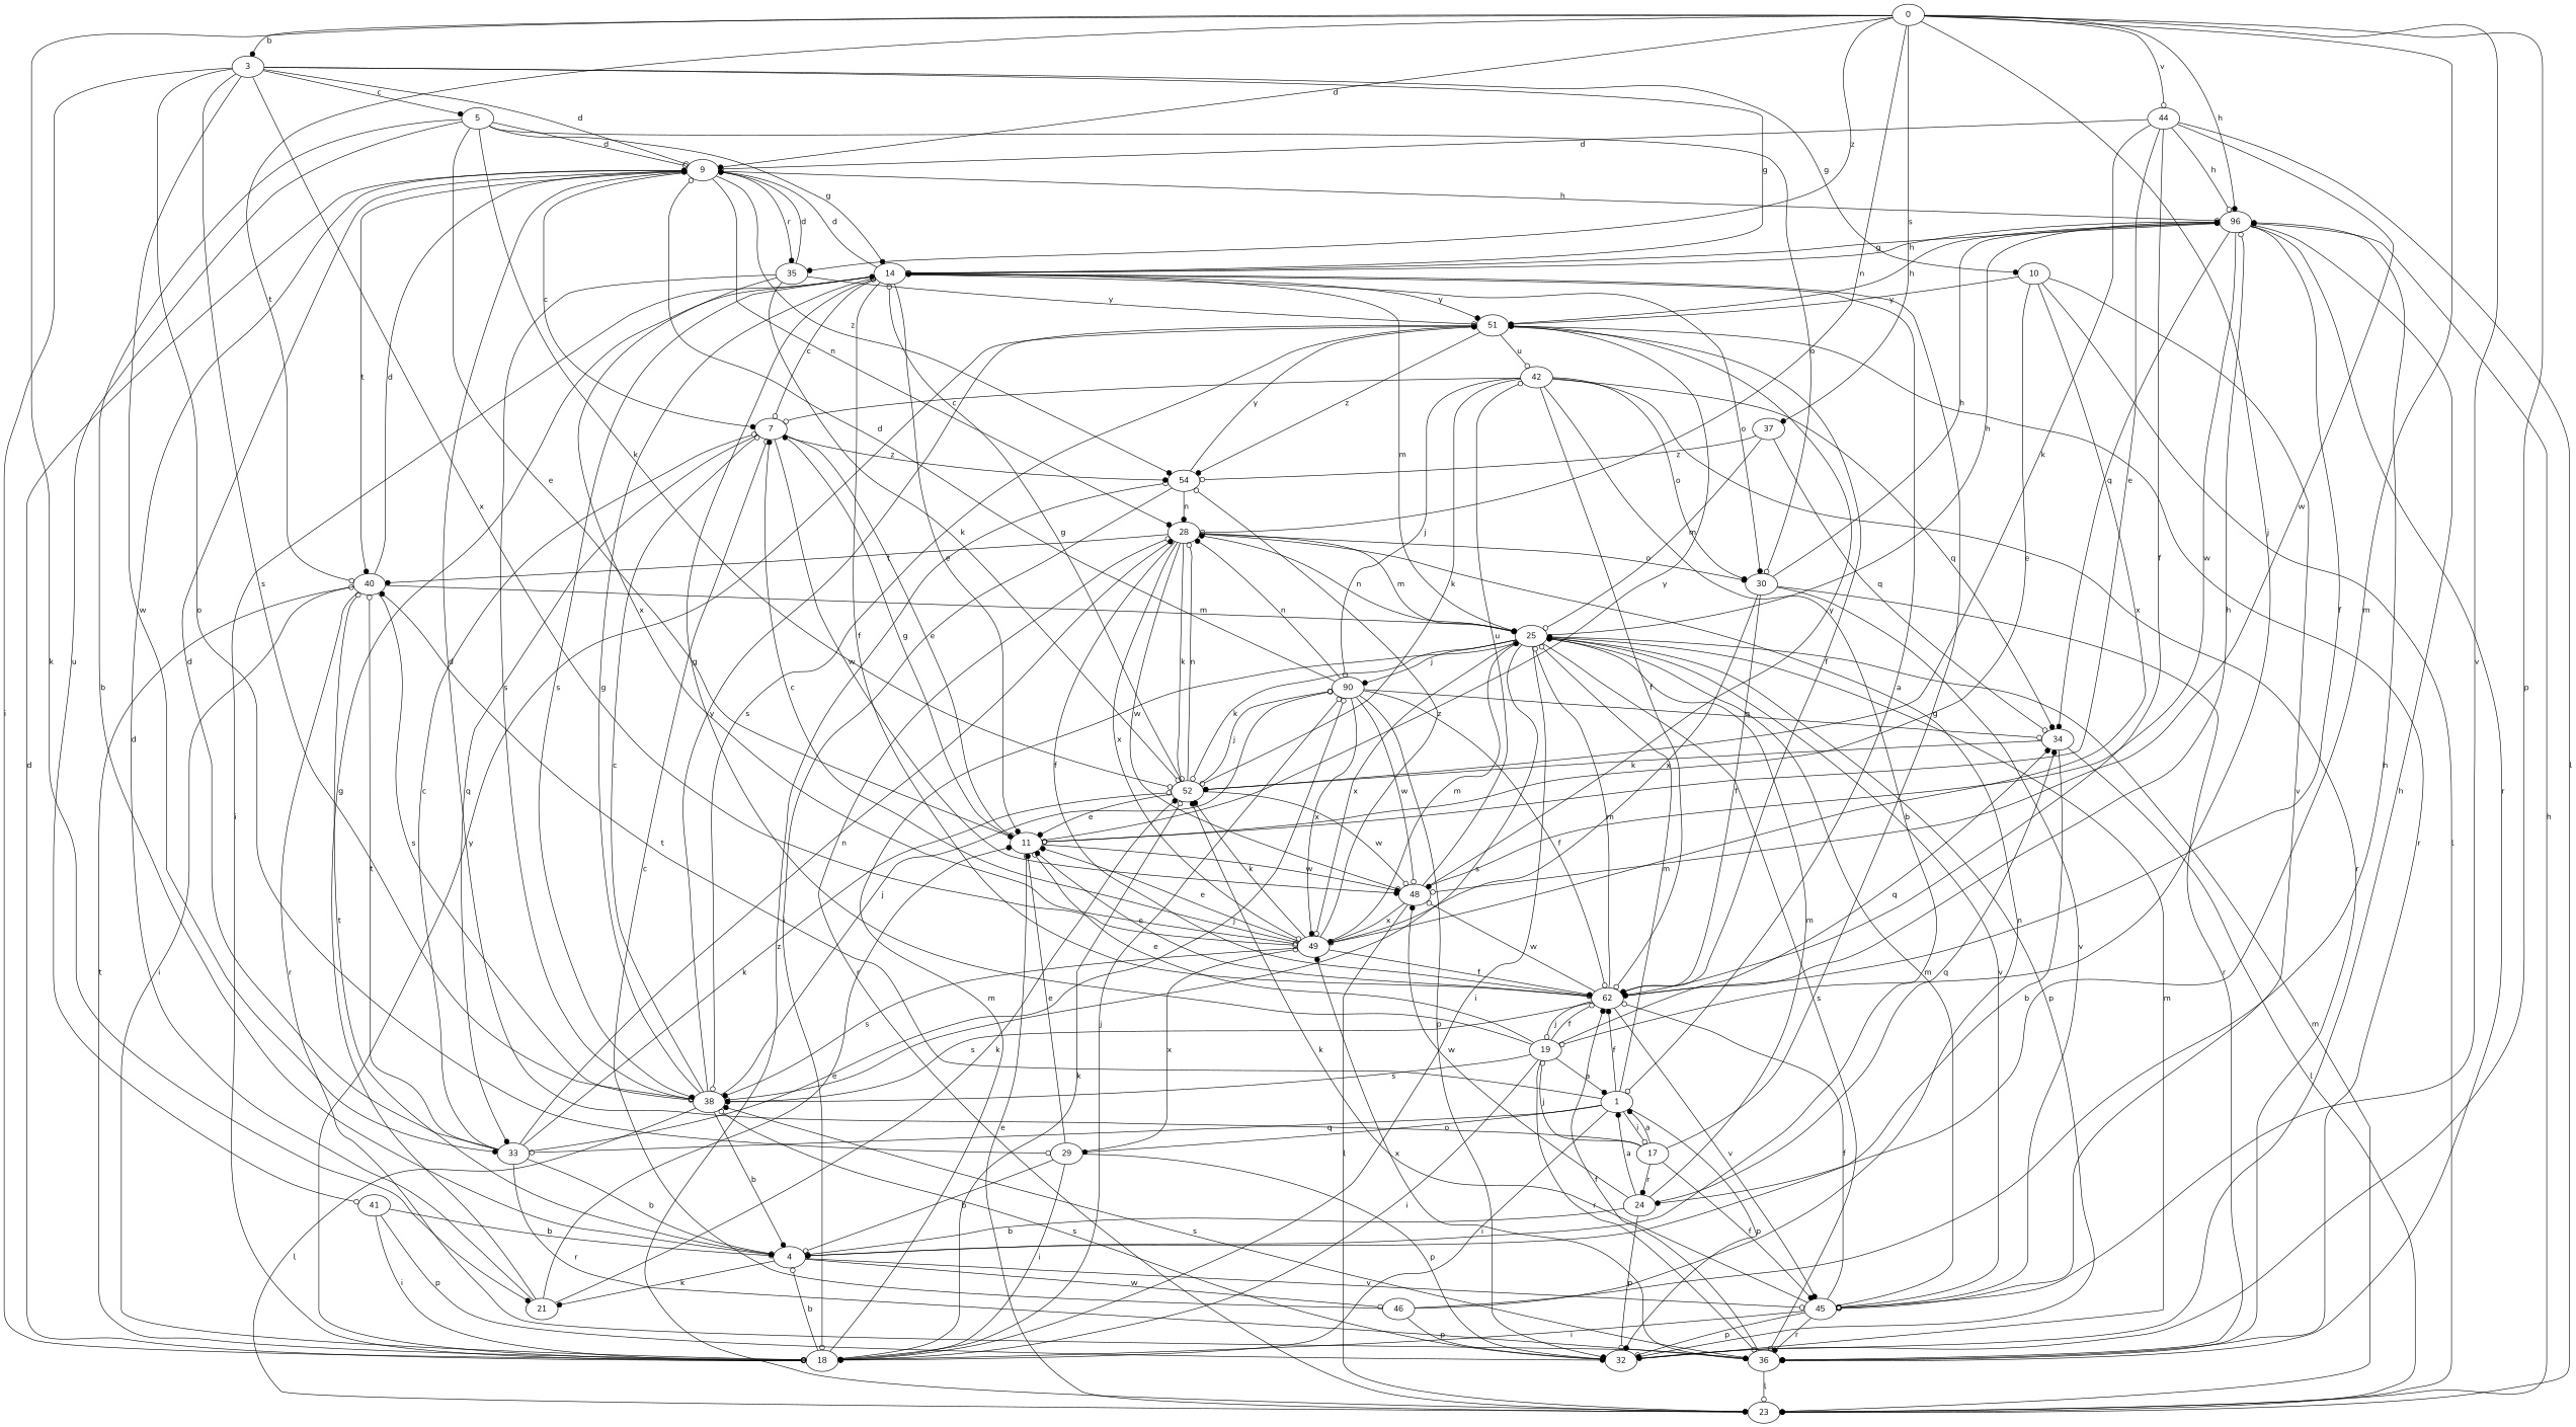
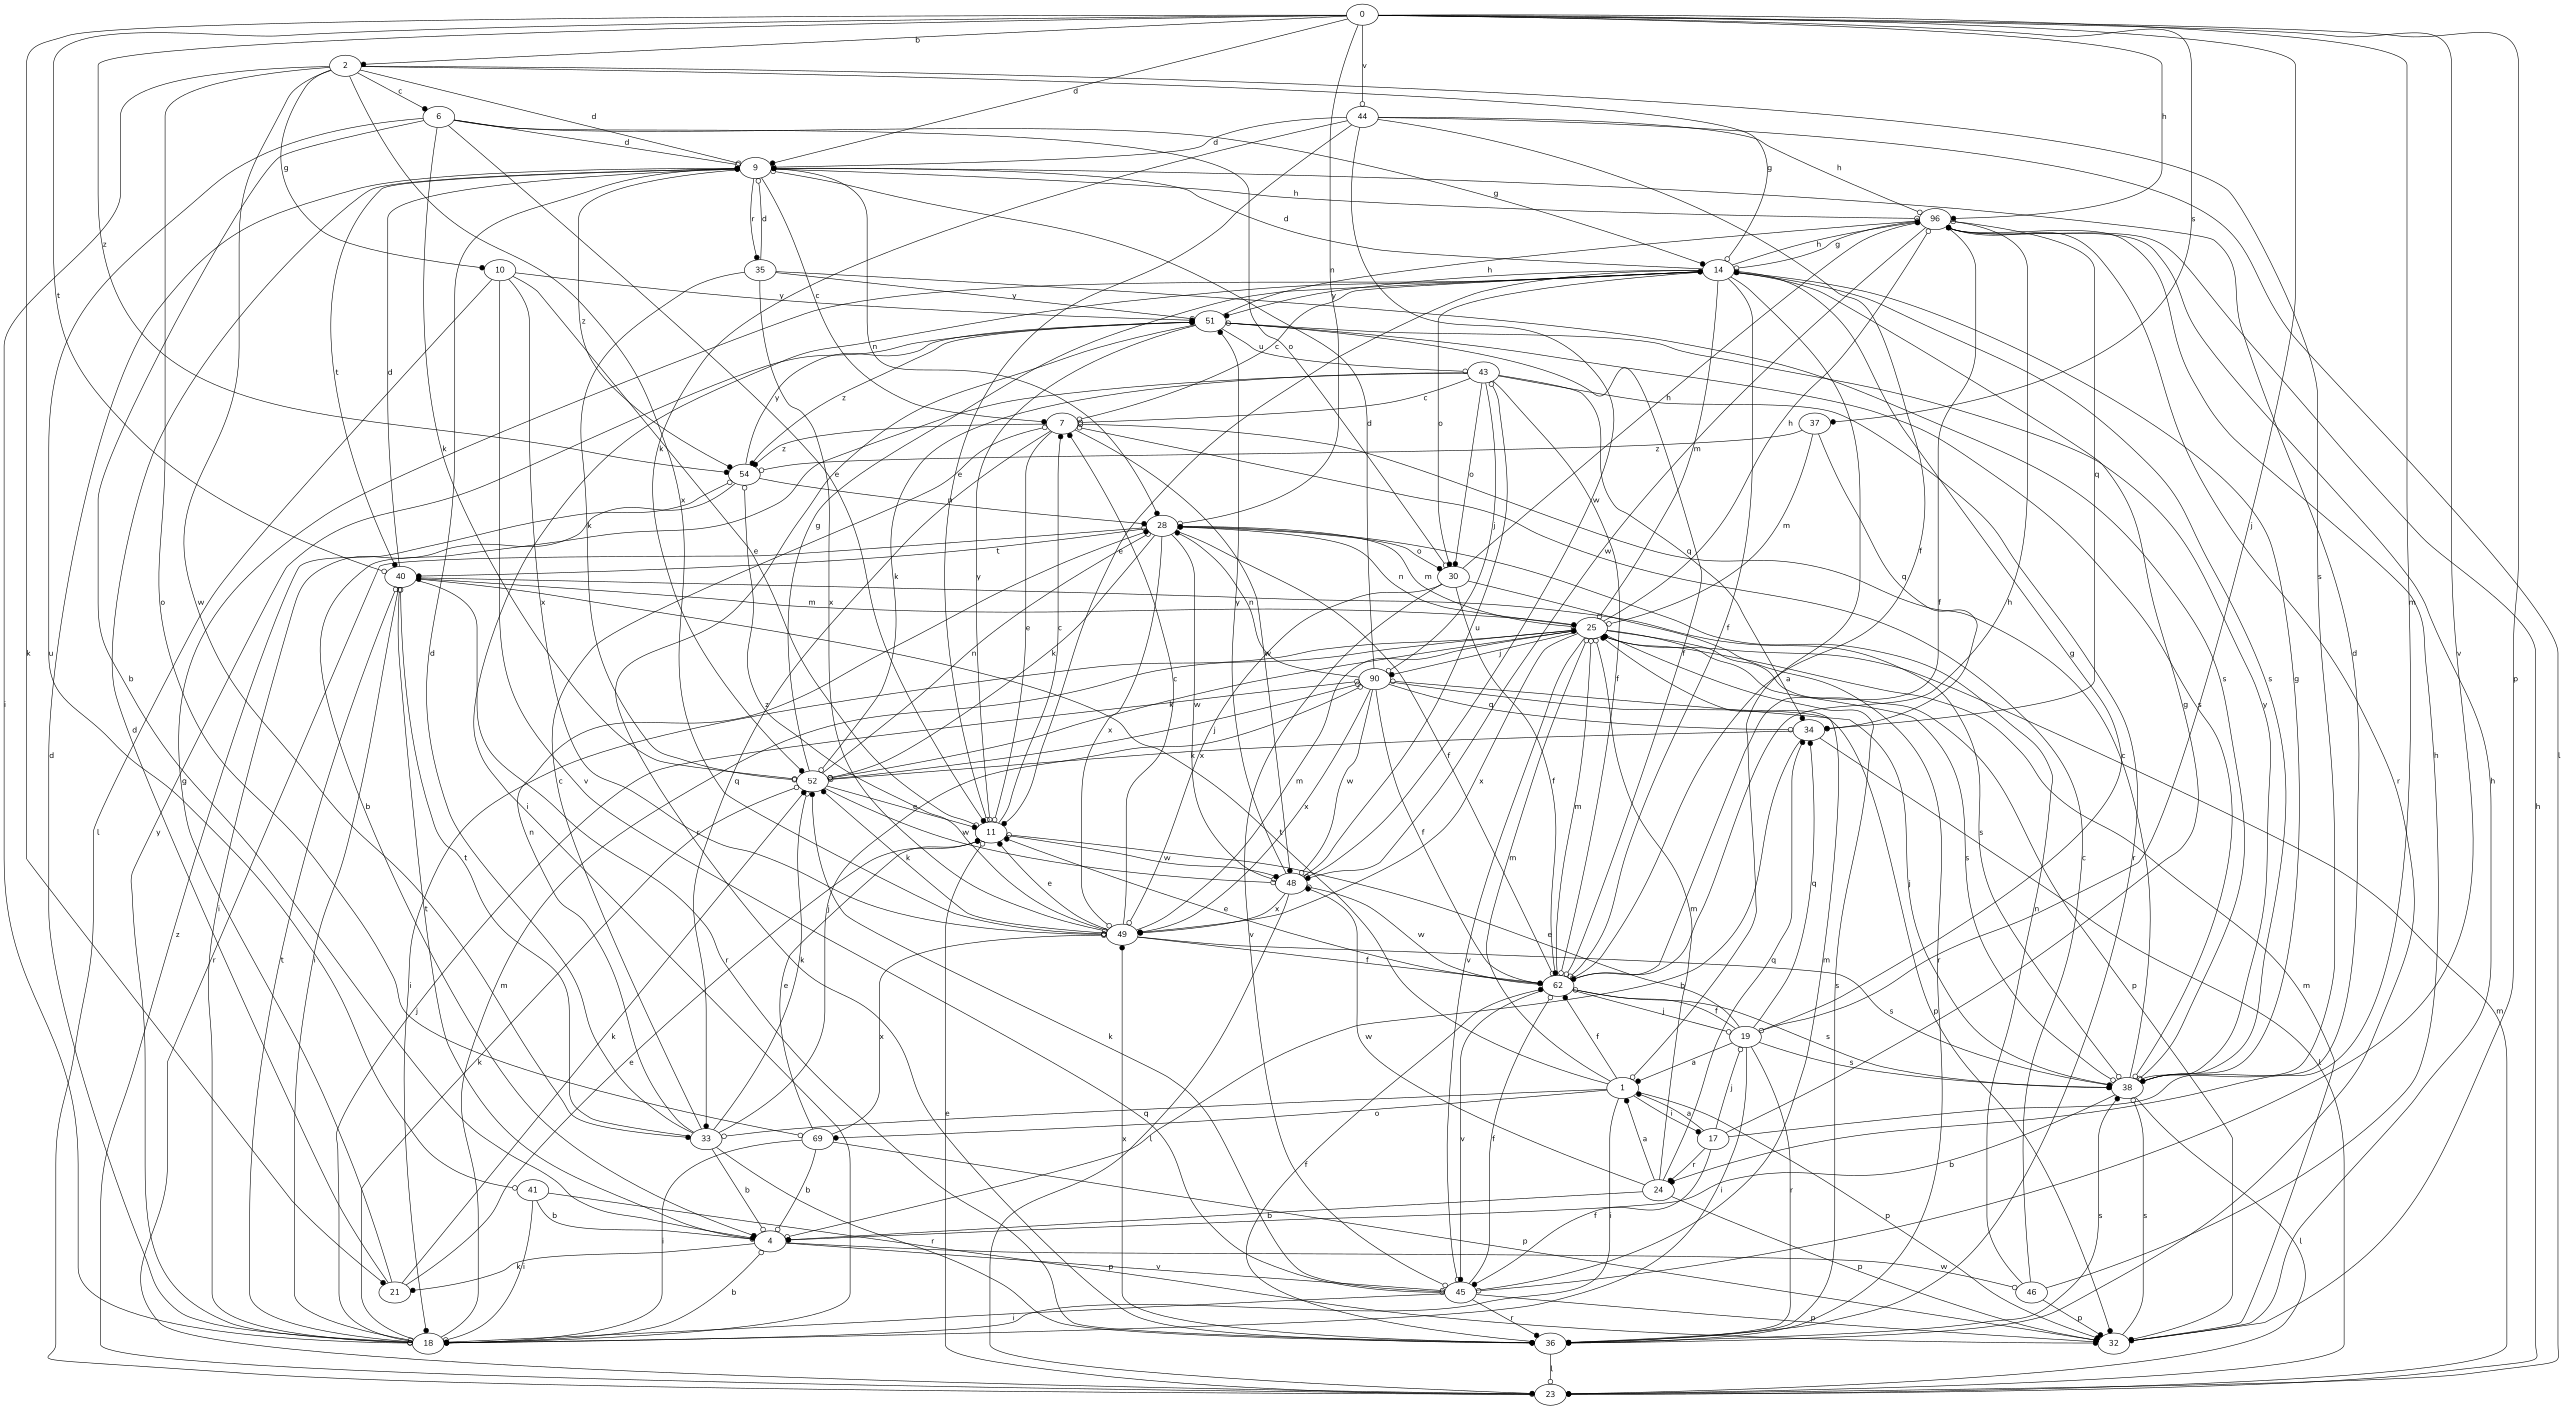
  strict digraph {
    fontname=Nunito
    node [fontname=Nunito]
    edge [arrowhead=odot fontname=Nunito]
    0
-   3
+   3 [label=2]
    9
    n4 [label=96]
    19
    21
    24
    28
    32
    37
    40
    44
    45
    54
    18
-   29
+   29 [label=69]
    33
-   6 [label=5]
+   6
    n19 [label=10]
    14
    38
    49
    7
    35
    n25 [label=62]
    n26 [label=48]
    34
    36
    1
    11
    n31 [label=52]
    25
    4
    30
    23
    51
    17
    n38 [label=90]
    41
    46
-   42
+   42 [label=43]
    0 -> 3 [arrowhead=dot label=b]
    0 -> 9 [arrowhead=dot label=d]
    0 -> n4 [arrowhead=dot label=h]
    0 -> 19 [label=j]
    0 -> 21 [arrowhead=dot label=k]
    0 -> 24 [arrowhead=dot label=m]
    0 -> 28 [label=n]
    0 -> 32 [arrowhead=dot label=p]
    0 -> 37 [arrowhead=dot label=s]
    0 -> 40 [label=t]
    0 -> 44 [label=v]
    0 -> 45 [label=v]
-   0 -> 35 [arrowhead=dot label=z]
+   0 -> 54 [arrowhead=dot label=z]
    3 -> 9 [label=d]
    3 -> 18 [label=i]
    3 -> 29 [label=o]
    3 -> 33 [arrowhead=dot label=w]
    3 -> 6 [arrowhead=dot label=c]
    3 -> n19 [arrowhead=dot label=g]
    3 -> 14 [label=g]
    3 -> 38 [label=s]
    3 -> 49 [label=x]
    9 -> n4 [label=h]
    9 -> 28 [arrowhead=dot label=n]
    9 -> 40 [arrowhead=dot label=t]
    9 -> 54 [arrowhead=dot label=z]
    9 -> 7 [arrowhead=dot label=c]
    9 -> 35 [arrowhead=dot label=r]
    n4 -> 14 [label=g]
    n4 -> n25 [arrowhead=dot label=f]
    n4 -> n26 [arrowhead=dot label=w]
    n4 -> 34 [arrowhead=dot label=q]
    n4 -> 36 [label=r]
    19 -> 18 [arrowhead=dot label=i]
    19 -> 14 [label=g]
    19 -> 38 [label=s]
    19 -> n25 [label=f]
    19 -> 34 [arrowhead=dot label=q]
    19 -> 36 [label=r]
    19 -> 1 [arrowhead=dot label=a]
    19 -> 11 [label=e]
    21 -> 9 [arrowhead=dot label=d]
    21 -> 14 [arrowhead=dot label=g]
    21 -> 11 [arrowhead=dot label=e]
    21 -> n31 [arrowhead=dot label=k]
    24 -> 32 [label=p]
    24 -> n26 [arrowhead=dot label=w]
    24 -> 34 [arrowhead=dot label=q]
    24 -> 1 [arrowhead=dot label=a]
    24 -> 25 [label=m]
    24 -> 4 [label=b]
    28 -> 40 [arrowhead=dot label=t]
    28 -> 49 [label=x]
    28 -> n25 [label=f]
    28 -> n26 [label=w]
    28 -> n31 [label=k]
    28 -> 25 [label=m]
    28 -> 30 [arrowhead=dot label=o]
    32 -> n4 [label=h]
    32 -> 38 [label=s]
    32 -> 25 [label=m]
    37 -> 54 [label=z]
    37 -> 34 [label=q]
    37 -> 25 [label=m]
    40 -> 9 [arrowhead=dot label=d]
    40 -> 18 [label=i]
    40 -> 38 [label=s]
    40 -> 36 [arrowhead=dot label=r]
    40 -> 25 [arrowhead=dot label=m]
    44 -> 9 [label=d]
    44 -> n4 [label=h]
    44 -> n25 [label=f]
    44 -> n26 [label=w]
    44 -> 11 [label=e]
    44 -> n31 [arrowhead=dot label=k]
    44 -> 23 [arrowhead=dot label=l]
    45 -> 32 [label=p]
    45 -> 18 [arrowhead=dot label=i]
    45 -> n25 [label=f]
    45 -> 36 [arrowhead=dot label=r]
    45 -> n31 [arrowhead=dot label=k]
    45 -> 25 [arrowhead=dot label=m]
    54 -> 28 [arrowhead=dot label=n]
    54 -> 18 [label=i]
    54 -> 51 [arrowhead=dot label=y]
    18 -> 9 [arrowhead=dot label=d]
    18 -> 40 [label=t]
    18 -> n31 [label=k]
    18 -> 25 [label=m]
    18 -> 4 [label=b]
    18 -> 51 [label=y]
    18 -> n38 [label=j]
    29 -> 32 [arrowhead=dot label=p]
    29 -> 18 [label=i]
    29 -> 49 [label=x]
    29 -> 11 [arrowhead=dot label=e]
    29 -> 4 [label=b]
    33 -> 9 [label=d]
    33 -> 28 [arrowhead=dot label=n]
    33 -> 40 [label=t]
    33 -> 7 [label=c]
    33 -> 36 [arrowhead=dot label=r]
    33 -> n31 [label=k]
    33 -> 4 [label=b]
    33 -> n38 [label=j]
    6 -> 9 [label=d]
    6 -> 14 [arrowhead=dot label=g]
    6 -> 11 [arrowhead=dot label=e]
    6 -> n31 [label=k]
    6 -> 4 [arrowhead=dot label=b]
    6 -> 30 [label=o]
    6 -> 41 [label=u]
    n19 -> 45 [label=v]
    n19 -> 49 [label=x]
    n19 -> 11 [label=e]
    n19 -> 23 [label=l]
    n19 -> 51 [arrowhead=dot label=y]
    14 -> 9 [arrowhead=dot label=d]
    14 -> n4 [arrowhead=dot label=h]
    14 -> 18 [label=i]
    14 -> 38 [arrowhead=dot label=s]
    14 -> 7 [label=c]
    14 -> n25 [label=f]
    14 -> 1 [label=a]
    14 -> 11 [arrowhead=dot label=e]
    14 -> 25 [label=m]
    14 -> 30 [arrowhead=dot label=o]
    14 -> 51 [arrowhead=dot label=y]
    38 -> 14 [label=g]
    38 -> 7 [label=c]
    38 -> 4 [arrowhead=dot label=b]
    38 -> 23 [label=l]
    38 -> 51 [label=y]
    38 -> n38 [label=j]
    49 -> 54 [label=z]
    49 -> 38 [arrowhead=dot label=s]
    49 -> 7 [arrowhead=dot label=c]
    49 -> n25 [arrowhead=dot label=f]
    49 -> 11 [arrowhead=dot label=e]
    49 -> n31 [arrowhead=dot label=k]
    49 -> 25 [arrowhead=dot label=m]
    7 -> 54 [arrowhead=dot label=z]
    7 -> 33 [arrowhead=dot label=q]
    7 -> n26 [arrowhead=dot label=w]
    7 -> 11 [label=e]
    35 -> 9 [label=d]
    35 -> 38 [label=s]
    35 -> 49 [label=x]
    35 -> n31 [label=k]
    35 -> 51 [label=y]
    n25 -> n4 [label=h]
    n25 -> 19 [label=j]
    n25 -> 45 [arrowhead=dot label=v]
    n25 -> 38 [arrowhead=dot label=s]
    n25 -> n26 [label=w]
    n25 -> 11 [arrowhead=dot label=e]
    n25 -> 25 [label=m]
    n26 -> 49 [arrowhead=dot label=x]
    n26 -> 23 [arrowhead=dot label=l]
    n26 -> 51 [arrowhead=dot label=y]
    n26 -> 42 [label=u]
    34 -> n31 [label=k]
    34 -> 4 [label=b]
    34 -> 23 [label=l]
    36 -> 38 [arrowhead=dot label=s]
    36 -> 49 [arrowhead=dot label=x]
    36 -> n25 [arrowhead=dot label=f]
    36 -> 23 [label=l]
    1 -> 32 [arrowhead=dot label=p]
    1 -> 40 [arrowhead=dot label=t]
    1 -> 18 [arrowhead=dot label=i]
    1 -> 29 [arrowhead=dot label=o]
    1 -> 33 [label=q]
    1 -> n25 [arrowhead=dot label=f]
    1 -> 25 [label=m]
-   1 -> 17 [label=i]
-   11 -> 7 [arrowhead=dot label=g]
+   1 -> 17 [arrowhead=dot label=i]
+   11 -> 7 [arrowhead=dot label=c]
    11 -> n26 [arrowhead=dot label=w]
-   11 -> 51 [label=y]
+   51 -> 11 [label=y]
    n31 -> 28 [label=n]
    n31 -> 14 [label=g]
    n31 -> n26 [label=w]
    n31 -> 11 [arrowhead=dot label=e]
    n31 -> n38 [label=j]
    25 -> n4 [label=h]
    25 -> 28 [arrowhead=dot label=n]
    25 -> 32 [arrowhead=dot label=p]
    25 -> 45 [label=v]
    25 -> 18 [arrowhead=dot label=i]
    25 -> 38 [label=s]
    25 -> 49 [label=x]
    25 -> 36 [label=s]
    25 -> n31 [label=k]
    25 -> n38 [arrowhead=dot label=j]
    4 -> 21 [arrowhead=dot label=k]
    4 -> 40 [label=t]
    4 -> 45 [label=v]
    4 -> 46 [label=w]
    30 -> n4 [arrowhead=dot label=h]
    30 -> 45 [label=v]
    30 -> 49 [label=x]
    30 -> n25 [arrowhead=dot label=f]
    30 -> 36 [label=r]
    23 -> n4 [arrowhead=dot label=h]
    23 -> 28 [label=r]
    23 -> 54 [label=z]
    23 -> 11 [label=e]
    23 -> 25 [arrowhead=dot label=m]
    51 -> n4 [label=h]
    51 -> 54 [arrowhead=dot label=z]
    51 -> 38 [label=s]
    51 -> n25 [label=f]
    51 -> 36 [arrowhead=dot label=r]
    51 -> 42 [label=u]
    17 -> 9 [arrowhead=dot label=d]
    17 -> 19 [label=j]
    17 -> 24 [arrowhead=dot label=r]
    17 -> 45 [arrowhead=dot label=f]
    17 -> 14 [arrowhead=dot label=g]
    17 -> 1 [arrowhead=dot label=a]
    n38 -> 9 [label=d]
    n38 -> 28 [arrowhead=dot label=n]
    n38 -> 32 [arrowhead=dot label=p]
    n38 -> 49 [arrowhead=dot label=x]
    n38 -> n25 [label=f]
    n38 -> n26 [label=w]
    n38 -> 34 [label=q]
    41 -> 32 [arrowhead=dot label=p]
    41 -> 18 [label=i]
    41 -> 4 [label=b]
    46 -> n4 [arrowhead=dot label=h]
    46 -> 28 [label=n]
    46 -> 32 [arrowhead=dot label=p]
    46 -> 7 [label=c]
    42 -> 7 [label=c]
    42 -> n25 [label=f]
    42 -> 34 [arrowhead=dot label=q]
    42 -> 36 [arrowhead=dot label=r]
    42 -> n31 [label=k]
    42 -> 4 [arrowhead=dot label=b]
    42 -> 30 [arrowhead=dot label=o]
    42 -> n38 [label=j]
  }
